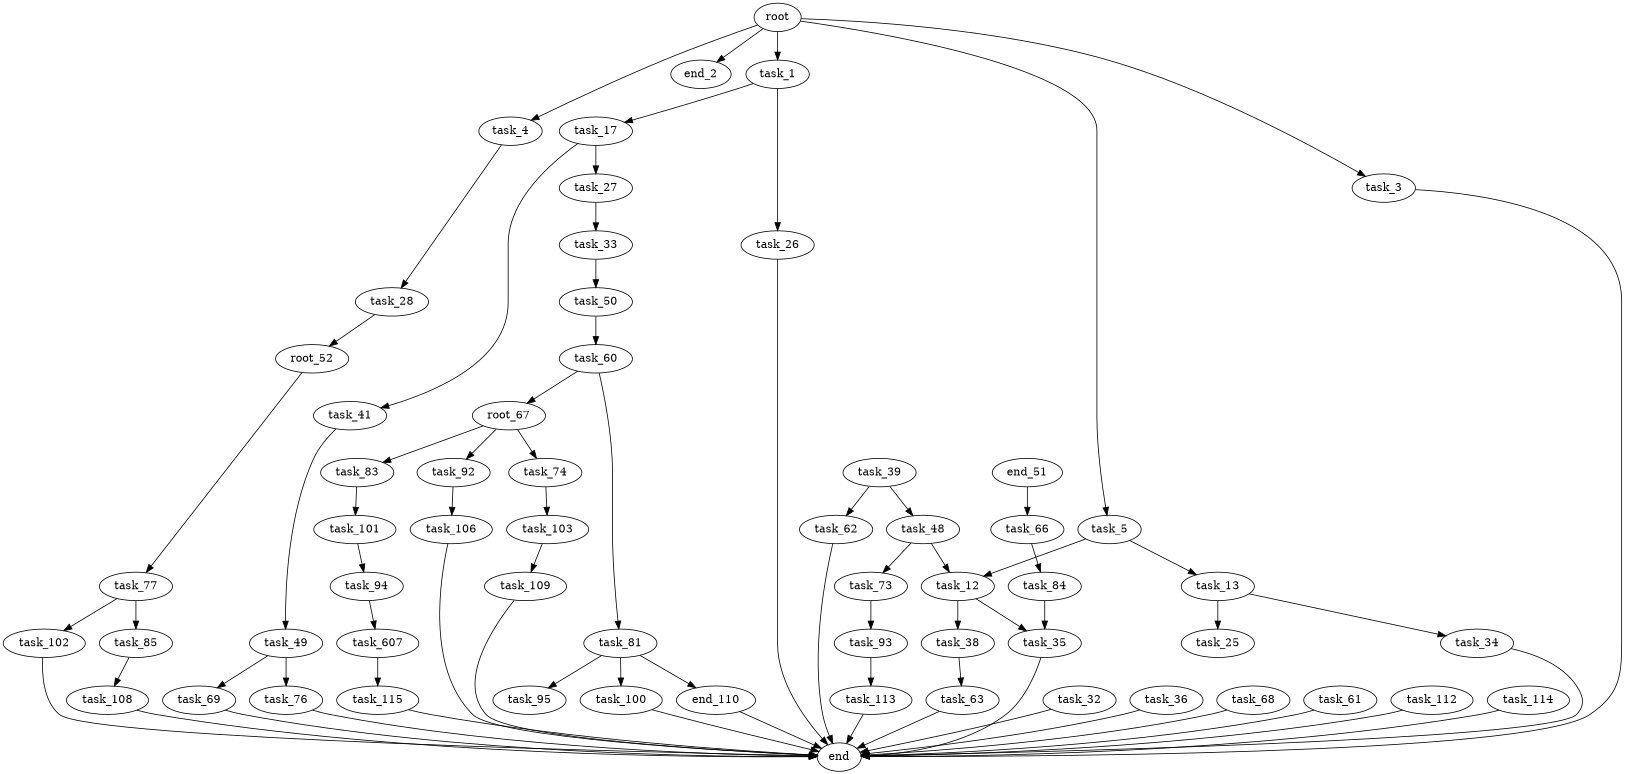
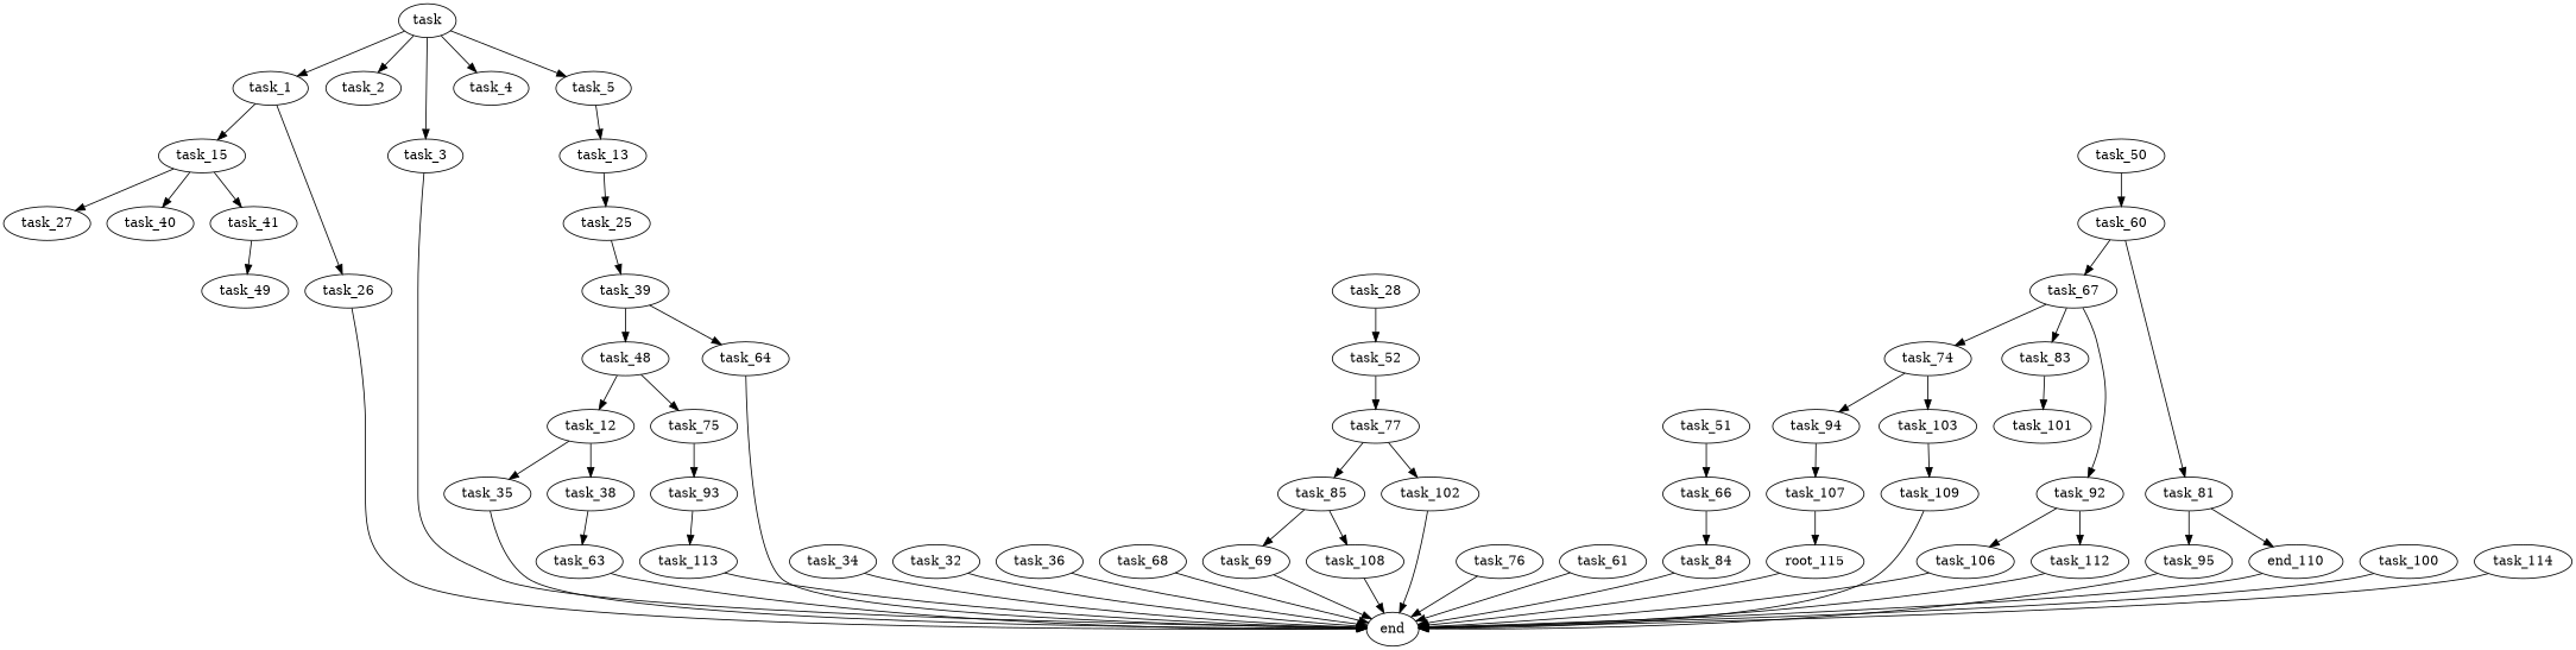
  digraph {
-   root
+   root [label=task]
    task_1
-   task_2 [label=end_2]
+   task_2
    task_3
    task_4
    task_5
-   task_15 [label=task_17]
+   task_15
    task_26
    end
    task_28
    task_12
    task_13
    task_27
+   task_40
    task_41
-   task_52 [label=root_52]
+   task_52
    task_35
    task_38
    task_25
    task_34
    task_63
    task_39
    task_32
    task_36
-   task_33
    task_49
    task_48
-   task_62
+   task_62 [label=task_64]
    task_50
    task_77
    task_60
-   task_75 [label=task_73]
+   task_75
    task_68
    task_69
    task_76
-   task_51 [label=end_51]
+   task_51
    task_66
    task_61
    task_93
-   task_67 [label=root_67]
+   task_67
    n41 [label=task_81]
    task_84
    task_85
    task_102
    task_74
    task_83
    task_92
    task_95
    task_100
    n50 [label=end_110]
    task_94
    task_103
    task_101
    task_106
    task_112
-   task_107 [label=task_607]
+   task_107
    task_109
    task_113
    task_108
-   task_115
+   task_115 [label=root_115]
    task_114
    root -> task_1
    root -> task_2
    root -> task_3
    root -> task_4
    root -> task_5
    task_1 -> task_15
    task_1 -> task_26
    task_3 -> end
-   task_4 -> task_28
-   task_5 -> task_12
    task_5 -> task_13
    task_15 -> task_27
+   task_15 -> task_40
    task_15 -> task_41
    task_26 -> end
    task_28 -> task_52
    task_12 -> task_35
    task_12 -> task_38
    task_13 -> task_25
-   task_13 -> task_34
-   task_27 -> task_33
    task_41 -> task_49
    task_52 -> task_77
    task_35 -> end
    task_38 -> task_63
+   task_25 -> task_39
    task_34 -> end
    task_63 -> end
    task_39 -> task_48
    task_39 -> task_62
    task_32 -> end
    task_36 -> end
-   task_33 -> task_50
-   task_49 -> task_69
-   task_49 -> task_76
+   task_85 -> task_69
    task_48 -> task_12
    task_48 -> task_75
    task_62 -> end
    task_50 -> task_60
    task_77 -> task_85
    task_77 -> task_102
    task_60 -> task_67
    task_60 -> n41
    task_75 -> task_93
    task_68 -> end
    task_69 -> end
    task_76 -> end
    task_51 -> task_66
    task_66 -> task_84
    task_61 -> end
    task_93 -> task_113
    task_67 -> task_74
    task_67 -> task_83
    task_67 -> task_92
    n41 -> task_95
-   n41 -> task_100
    n41 -> n50
-   task_84 -> task_35
+   task_84 -> end
    task_85 -> task_108
    task_102 -> end
-   task_101 -> task_94
+   task_74 -> task_94
    task_74 -> task_103
    task_83 -> task_101
    task_92 -> task_106
+   task_92 -> task_112
+   task_95 -> end
    task_100 -> end
    n50 -> end
    task_94 -> task_107
    task_103 -> task_109
    task_106 -> end
    task_112 -> end
    task_107 -> task_115
    task_109 -> end
    task_113 -> end
    task_108 -> end
    task_115 -> end
    task_114 -> end
  }
